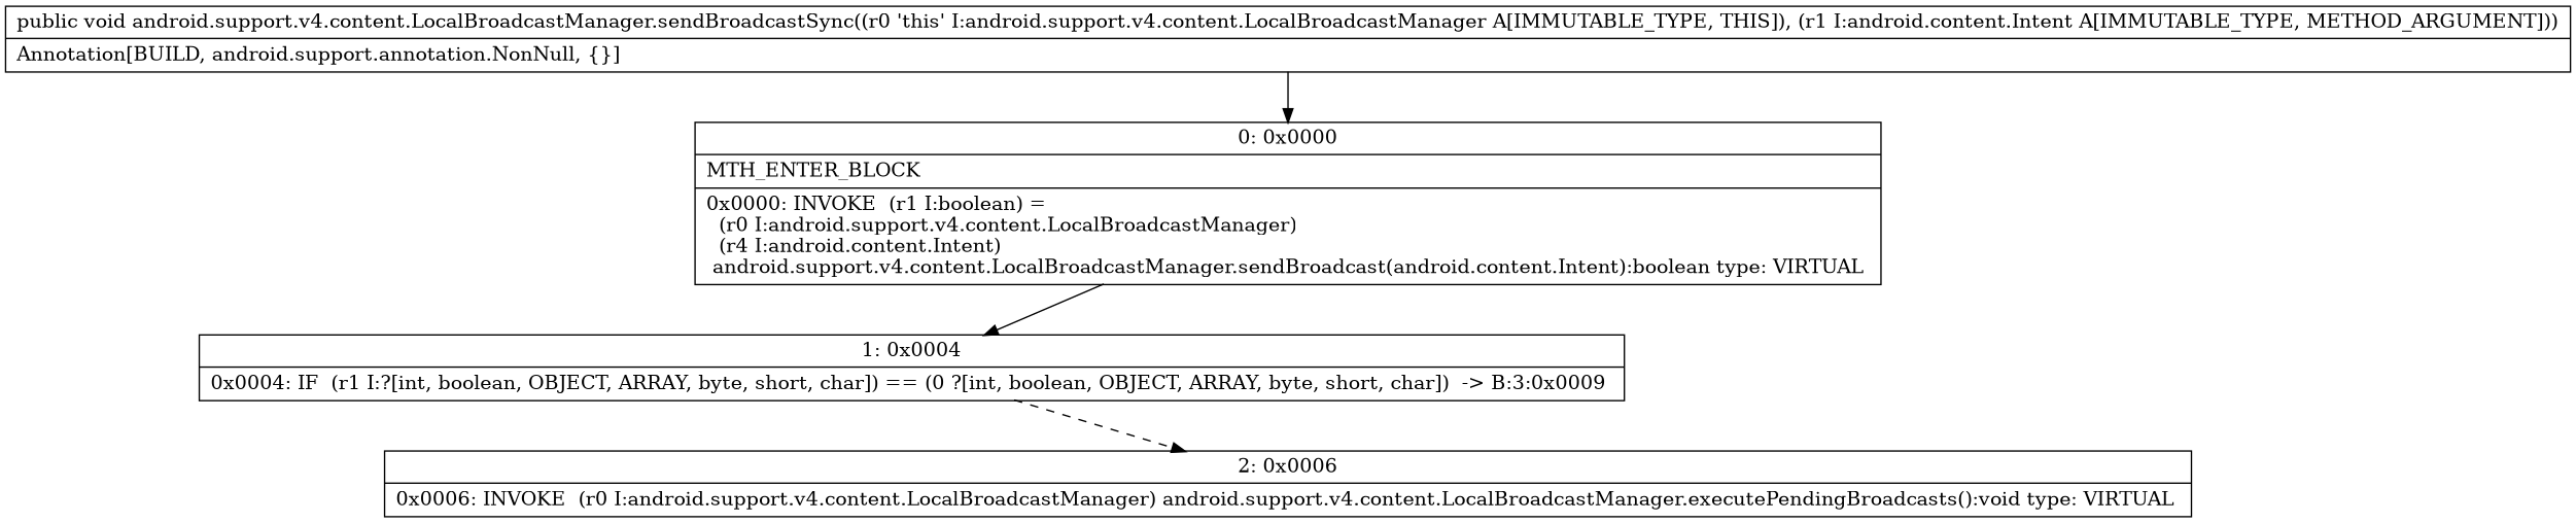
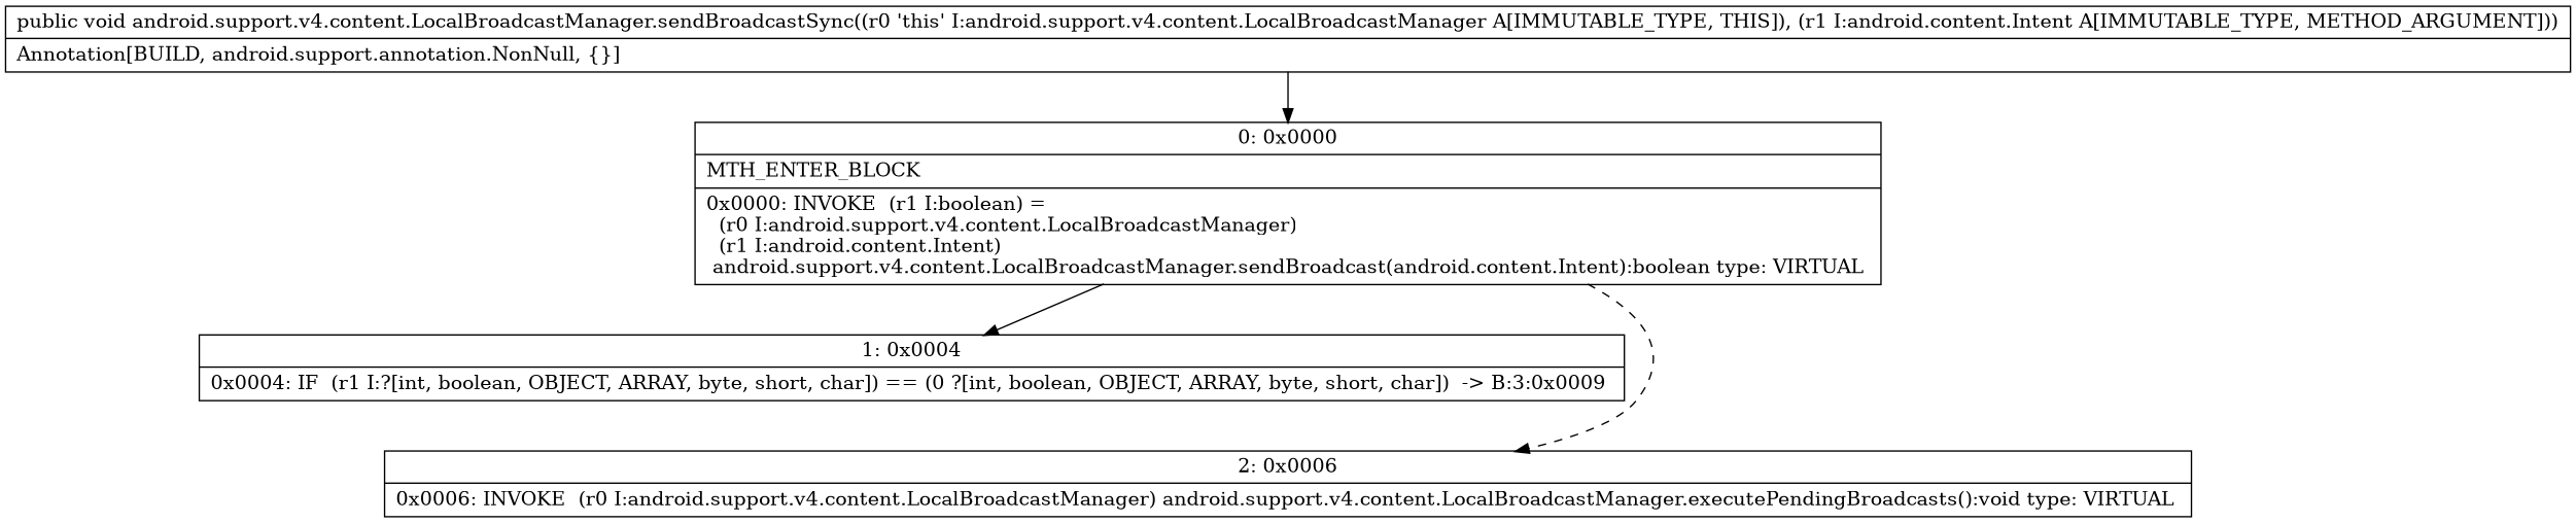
  digraph {
    fontname="DejaVu Serif"
    node [fontname="DejaVu Serif" shape=record]
    edge [fontname="DejaVu Serif"]
-   n1 [label="{0\:\ 0x0000|MTH_ENTER_BLOCK\l|0x0000: INVOKE  (r1 I:boolean) = \l  (r0 I:android.support.v4.content.LocalBroadcastManager)\l  (r4 I:android.content.Intent)\l android.support.v4.content.LocalBroadcastManager.sendBroadcast(android.content.Intent):boolean type: VIRTUAL \l}"]
+   n1 [label="{0\:\ 0x0000|MTH_ENTER_BLOCK\l|0x0000: INVOKE  (r1 I:boolean) = \l  (r0 I:android.support.v4.content.LocalBroadcastManager)\l  (r1 I:android.content.Intent)\l android.support.v4.content.LocalBroadcastManager.sendBroadcast(android.content.Intent):boolean type: VIRTUAL \l}"]
    n2 [label="{1\:\ 0x0004|0x0004: IF  (r1 I:?[int, boolean, OBJECT, ARRAY, byte, short, char]) == (0 ?[int, boolean, OBJECT, ARRAY, byte, short, char])  \-\> B:3:0x0009 \l}"]
    n3 [label="{2\:\ 0x0006|0x0006: INVOKE  (r0 I:android.support.v4.content.LocalBroadcastManager) android.support.v4.content.LocalBroadcastManager.executePendingBroadcasts():void type: VIRTUAL \l}"]
    n4 [label="{public void android.support.v4.content.LocalBroadcastManager.sendBroadcastSync((r0 'this' I:android.support.v4.content.LocalBroadcastManager A[IMMUTABLE_TYPE, THIS]), (r1 I:android.content.Intent A[IMMUTABLE_TYPE, METHOD_ARGUMENT]))  | Annotation[BUILD, android.support.annotation.NonNull, \{\}]\l}"]
    n1 -> n2
-   n2 -> n3 [style=dashed]
+   n1 -> n3 [style=dashed]
    n4 -> n1
  }
